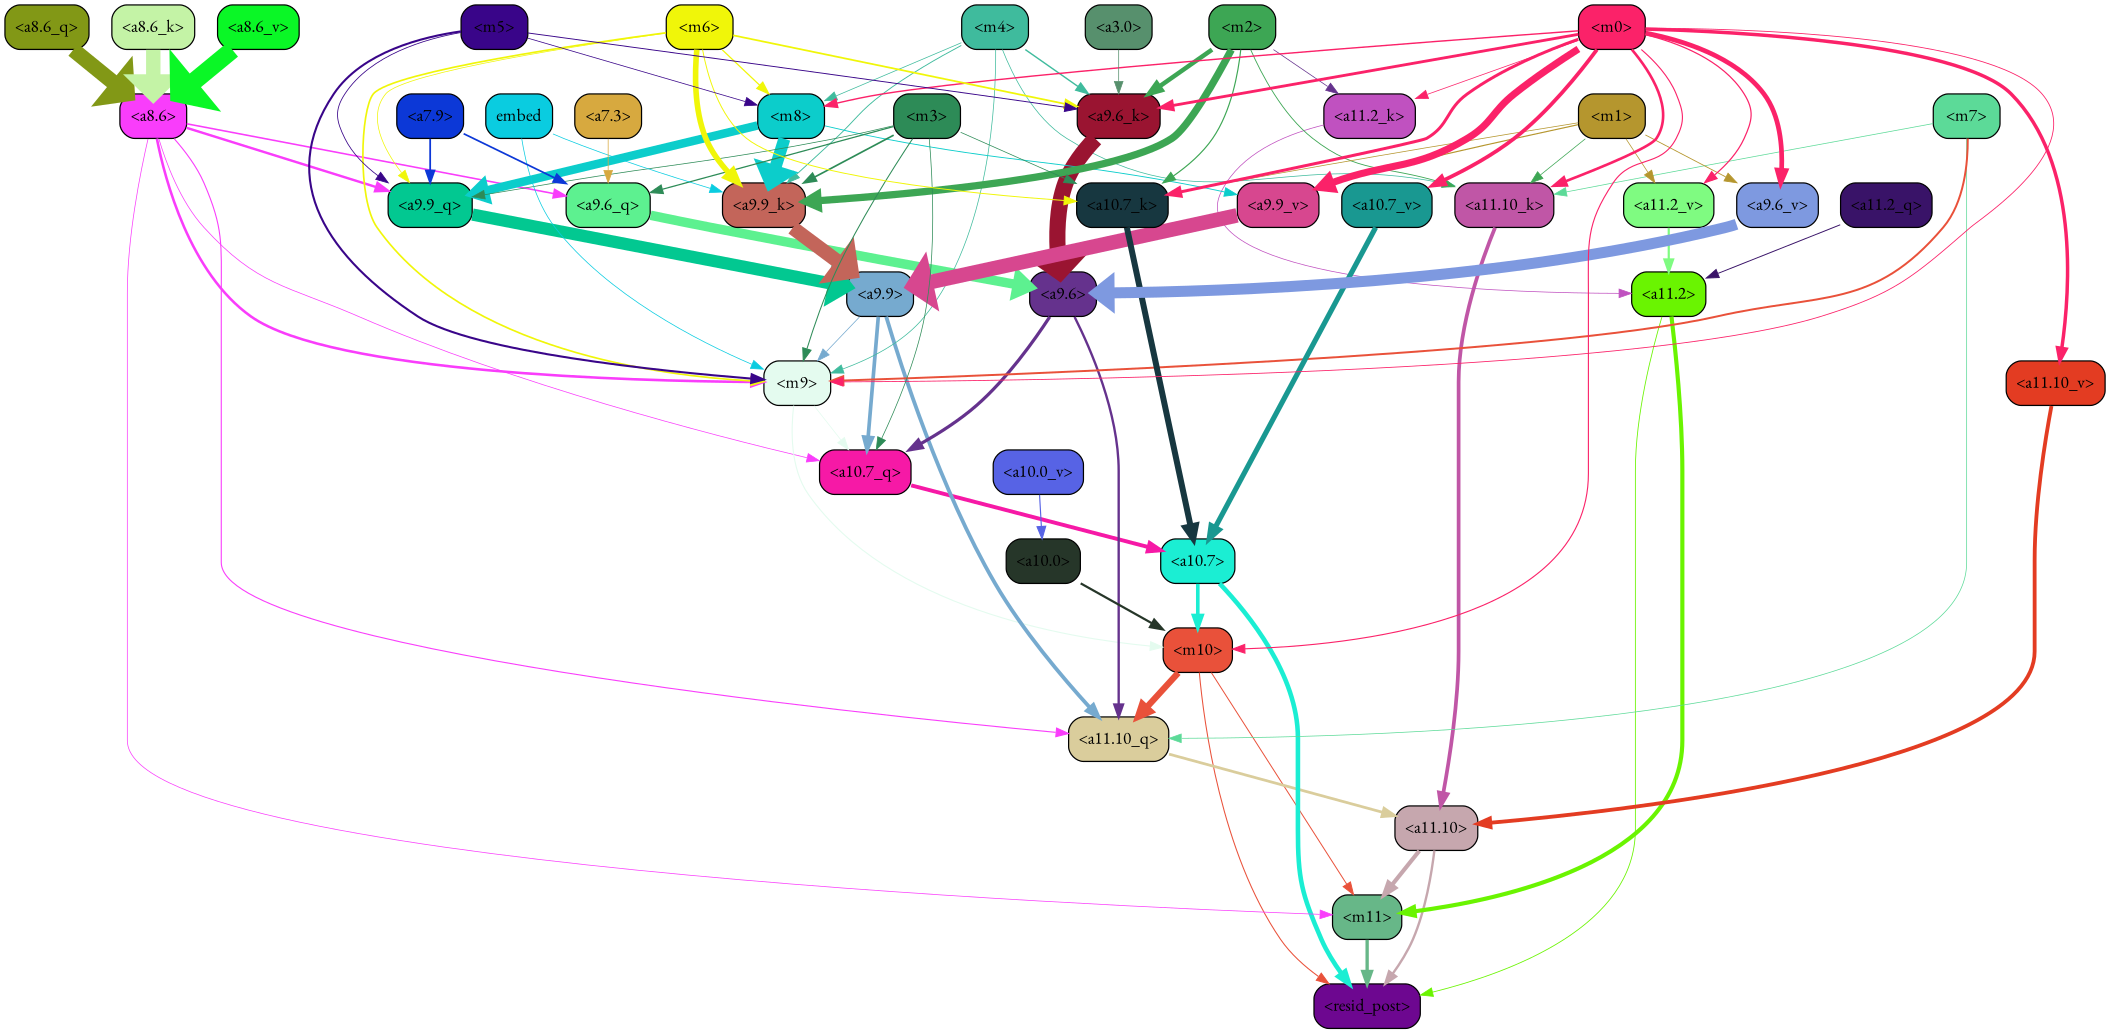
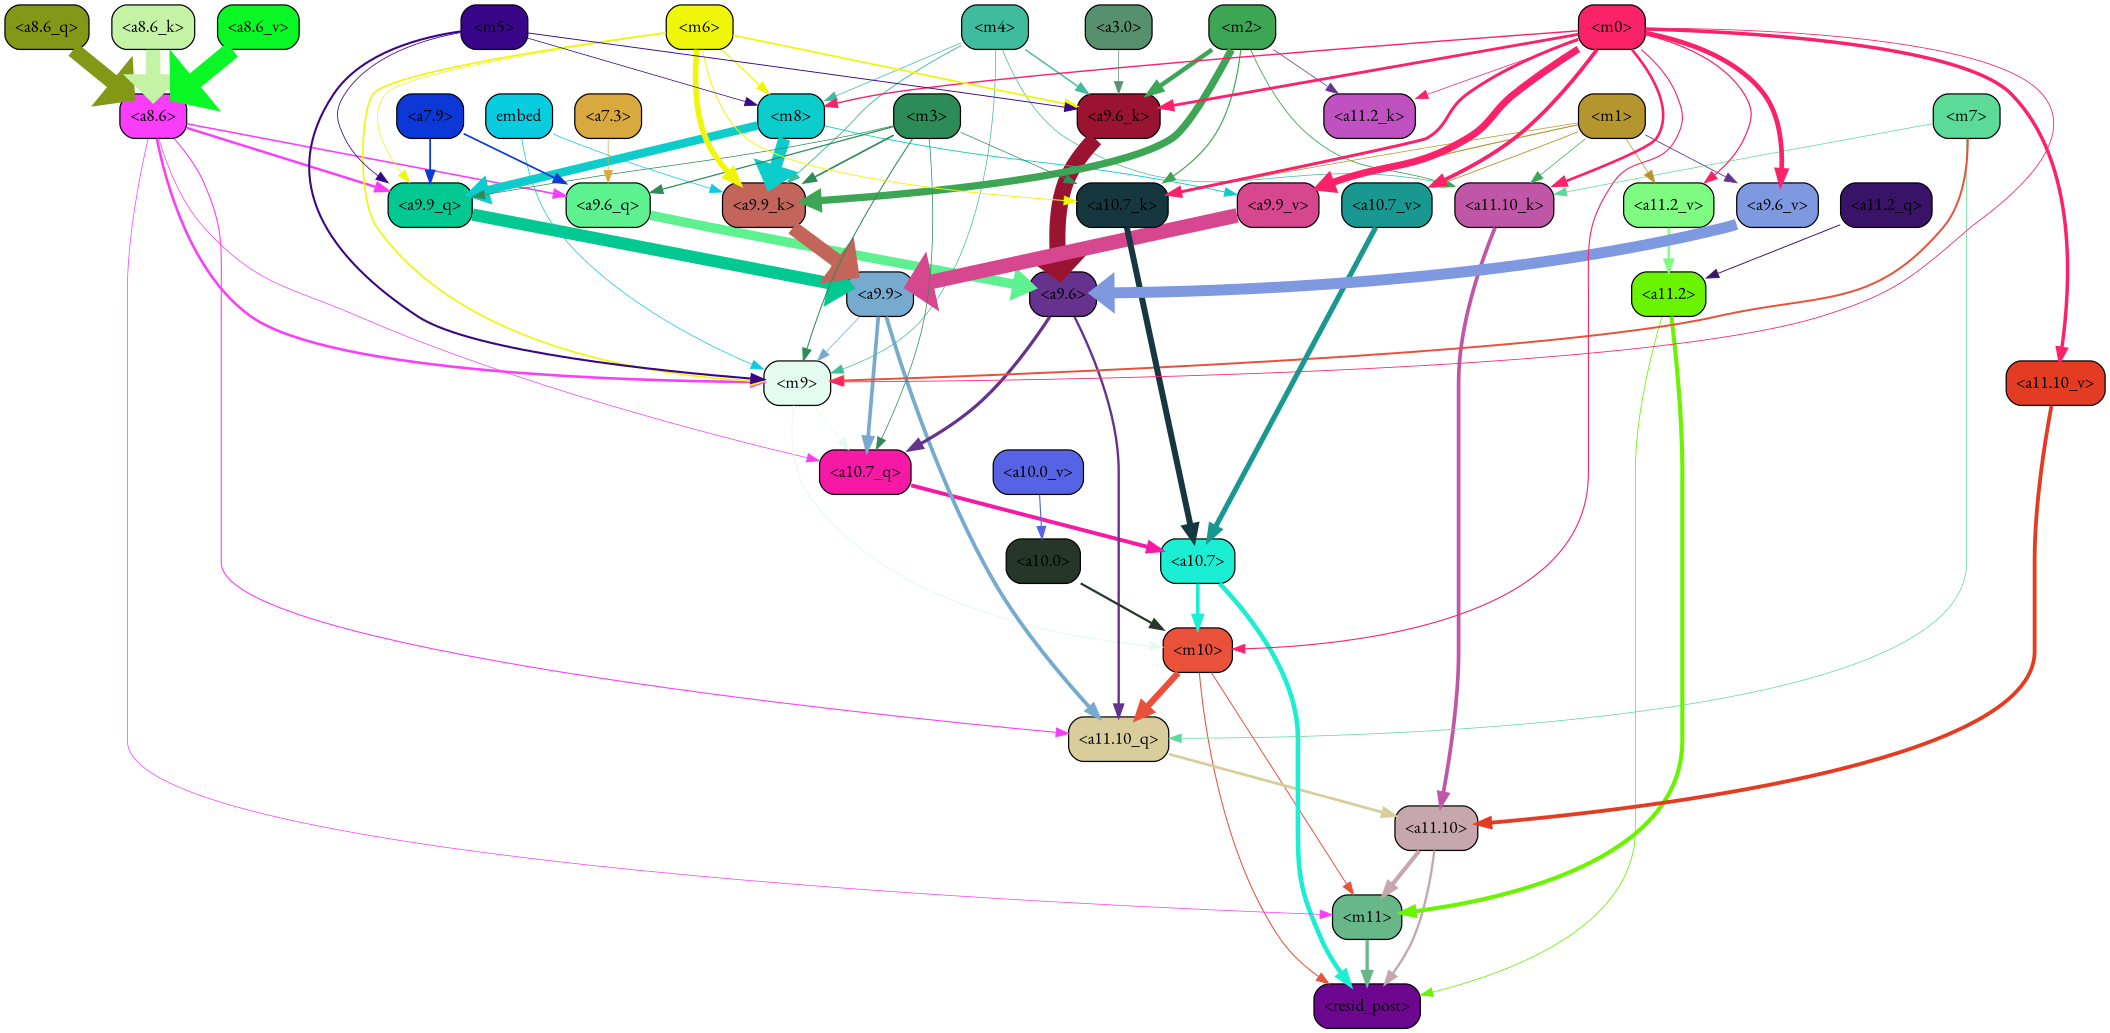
  strict digraph {
    fontname="EB Garamond"
    splines=true
    node [color=black fontname="EB Garamond" shape=box style="filled, rounded"]
    edge [color="#fb2269" fontname="EB Garamond" penwidth=0.6]
    "<m11>" [fillcolor="#67b788"]
    "<resid_post>" [fillcolor="#6d0790"]
    "<a11.10>" [fillcolor="#c6a7ae"]
    "<a11.2>" [fillcolor="#6af401"]
    "<m10>" [fillcolor="#e9513a"]
    "<a11.10_q>" [fillcolor="#dacd9c"]
    "<a10.7>" [fillcolor="#1beed3"]
    "<a8.6>" [fillcolor="#f93dfb"]
    "<m9>" [fillcolor="#e4fbef"]
    "<a10.7_q>" [fillcolor="#f619a6"]
    "<a9.9_q>" [fillcolor="#02c891"]
    "<a9.6_q>" [fillcolor="#5df190"]
    "<a9.9>" [fillcolor="#76aacf"]
    "<a9.6>" [fillcolor="#65328d"]
    "<a11.2_q>" [fillcolor="#391368"]
    "<a11.10_k>" [fillcolor="#c056a6"]
    "<a11.2_k>" [fillcolor="#c051c0"]
    "<a11.10_v>" [fillcolor="#e33c22"]
    "<a11.2_v>" [fillcolor="#7ffb81"]
    "<m7>" [fillcolor="#5cda98"]
    "<m4>" [fillcolor="#3fbb9d"]
    "<a9.9_k>" [fillcolor="#c3655a"]
    "<a9.6_k>" [fillcolor="#9a1431"]
    "<m8>" [fillcolor="#0ccdcb"]
    "<a9.9_v>" [fillcolor="#d7478f"]
    "<m2>" [fillcolor="#3da654"]
    "<a10.7_k>" [fillcolor="#173740"]
    "<m1>" [fillcolor="#b5962e"]
    "<a10.7_v>" [fillcolor="#199891"]
    "<a9.6_v>" [fillcolor="#7e99e0"]
    "<m0>" [fillcolor="#fb2269"]
    "<a10.0>" [fillcolor="#263629"]
    "<a10.0_v>" [fillcolor="#5763e5"]
    "<m3>" [fillcolor="#2d8b57"]
    "<m6>" [fillcolor="#f0f609"]
    "<m5>" [fillcolor="#390589"]
    embed [fillcolor="#0acce0"]
    "<a7.9>" [fillcolor="#0c38d7"]
    "<a7.3>" [fillcolor="#d7a93f"]
    "<a3.0>" [fillcolor="#57906d"]
    "<a8.6_q>" [fillcolor="#829816"]
    "<a8.6_k>" [fillcolor="#c4f3a6"]
    "<a8.6_v>" [fillcolor="#0af726"]
    "<m11>" -> "<resid_post>" [color="#67b788" penwidth=2.702841281890869]
    "<a11.10>" -> "<m11>" [color="#c6a7ae" penwidth=3.3565988540649414]
    "<a11.10>" -> "<resid_post>" [color="#c6a7ae" penwidth=1.9347846508026123]
    "<a11.2>" -> "<m11>" [color="#6af401" penwidth=3.357710838317871]
    "<a11.2>" -> "<resid_post>" [color="#6af401" penwidth=0.6756799221038818]
    "<m10>" -> "<m11>" [color="#e9513a" penwidth=0.7995781898498535]
    "<m10>" -> "<resid_post>" [color="#e9513a" penwidth=0.84842848777771]
    "<m10>" -> "<a11.10_q>" [color="#e9513a" penwidth=5.131217956542969]
    "<a11.10_q>" -> "<a11.10>" [color="#dacd9c" penwidth=2.230653762817383]
    "<a10.7>" -> "<resid_post>" [color="#1beed3" penwidth=3.701959013938904]
    "<a10.7>" -> "<m10>" [color="#1beed3" penwidth=2.9233598709106445]
    "<a8.6>" -> "<m11>" [color="#f93dfb"]
    "<a8.6>" -> "<a11.10_q>" [color="#f93dfb" penwidth=0.8920164108276367]
    "<a8.6>" -> "<m9>" [color="#f93dfb" penwidth=2.0895538330078125]
    "<a8.6>" -> "<a10.7_q>" [color="#f93dfb"]
    "<a8.6>" -> "<a9.9_q>" [color="#f93dfb" penwidth=1.9669651985168457]
    "<a8.6>" -> "<a9.6_q>" [color="#f93dfb" penwidth=1.2784099578857422]
    "<m9>" -> "<m10>" [color="#e4fbef" penwidth=0.8976783752441406]
    "<m9>" -> "<a10.7_q>" [color="#e4fbef"]
    "<a10.7_q>" -> "<a10.7>" [color="#f619a6" penwidth=3.1667375564575195]
    "<a9.9_q>" -> "<a9.9>" [color="#02c891" penwidth=9.939762115478516]
    "<a9.6_q>" -> "<a9.6>" [color="#5df190" penwidth=7.661715507507324]
    "<a9.9>" -> "<a11.10_q>" [color="#76aacf" penwidth=3.086172103881836]
    "<a9.9>" -> "<m9>" [color="#76aacf"]
    "<a9.9>" -> "<a10.7_q>" [color="#76aacf" penwidth=2.9829912185668945]
    "<a9.6>" -> "<a11.10_q>" [color="#65328d" penwidth=1.9188203811645508]
    "<a9.6>" -> "<a10.7_q>" [color="#65328d" penwidth=2.6223926544189453]
    "<a11.2_q>" -> "<a11.2>" [color="#391368" penwidth=0.7805061340332031]
    "<a11.10_k>" -> "<a11.10>" [color="#c056a6" penwidth=3.010073661804199]
-   "<a11.2_k>" -> "<a11.2>" [color="#c051c0"]
    "<a11.10_v>" -> "<a11.10>" [color="#e33c22" penwidth=3.0961761474609375]
    "<a11.2_v>" -> "<a11.2>" [color="#7ffb81" penwidth=1.7951231002807617]
    "<m7>" -> "<a11.10_q>" [color="#5cda98"]
    "<m7>" -> "<m9>" [color="#e9513a" penwidth=1.602376937866211]
    "<m7>" -> "<a11.10_k>" [color="#5cda98"]
    "<m4>" -> "<m9>" [color="#3fbb9d"]
    "<m4>" -> "<a11.10_k>" [color="#3fbb9d"]
    "<m4>" -> "<a9.9_k>" [color="#3fbb9d" penwidth=0.7440586090087891]
    "<m4>" -> "<a9.6_k>" [color="#3fbb9d" penwidth=1.1381549835205078]
    "<m4>" -> "<m8>" [color="#3fbb9d"]
    "<a9.9_k>" -> "<a9.9>" [color="#c3655a" penwidth=11.399191856384277]
    "<a9.6_k>" -> "<a9.6>" [color="#9a1431" penwidth=13.081165313720703]
    "<m8>" -> "<a9.9_q>" [color="#0ccdcb" penwidth=6.900845050811768]
    "<m8>" -> "<a9.9_k>" [color="#0ccdcb" penwidth=9.720273971557617]
    "<m8>" -> "<a9.9_v>" [color="#0ccdcb" penwidth=0.7325820922851562]
    "<a9.9_v>" -> "<a9.9>" [color="#d7478f" penwidth=11.790493965148926]
    "<m2>" -> "<a11.10_k>" [color="#3da654" penwidth=0.7053709030151367]
    "<m2>" -> "<a11.2_k>" [color="#65328d"]
    "<m2>" -> "<a9.9_k>" [color="#3da654" penwidth=5.899354457855225]
    "<m2>" -> "<a9.6_k>" [color="#3da654" penwidth=3.641721725463867]
    "<m2>" -> "<a10.7_k>" [color="#3da654" penwidth=0.9458351135253906]
    "<a10.7_k>" -> "<a10.7>" [color="#173740" penwidth=4.86921501159668]
    "<m1>" -> "<a11.10_k>" [color="#3da654"]
    "<m1>" -> "<a11.2_v>" [color="#b5962e"]
    "<m1>" -> "<a9.9_v>" [color="#b5962e" penwidth=0.9372577667236328]
    "<m1>" -> "<a10.7_k>" [color="#b5962e"]
-   "<m1>" -> "<a9.6_v>" [color="#b5962e" penwidth=0.6895580291748047]
+   "<m1>" -> "<a10.7_v>" [color="#b5962e" penwidth=0.7276821136474609]
+   "<m1>" -> "<a9.6_v>" [color="#65328d" penwidth=0.6895580291748047]
    "<a10.7_v>" -> "<a10.7>" [color="#199891" penwidth=4.189113616943359]
    "<a9.6_v>" -> "<a9.6>" [color="#7e99e0" penwidth=8.907938003540039]
    "<m0>" -> "<m10>" [penwidth=0.9029474258422852]
    "<m0>" -> "<m9>" [penwidth=0.6837482452392578]
    "<m0>" -> "<a11.10_k>" [penwidth=2.144052505493164]
    "<m0>" -> "<a11.2_k>" [penwidth=0.6134786605834961]
    "<m0>" -> "<a11.10_v>" [penwidth=2.813839912414551]
    "<m0>" -> "<a11.2_v>" [penwidth=0.9900531768798828]
    "<m0>" -> "<a9.6_k>" [penwidth=2.3033218383789062]
    "<m0>" -> "<m8>" [penwidth=1.1439266204833984]
    "<m0>" -> "<a9.9_v>" [penwidth=5.749459266662598]
    "<m0>" -> "<a10.7_k>" [penwidth=2.4311294555664062]
    "<m0>" -> "<a10.7_v>" [penwidth=3.061185836791992]
    "<m0>" -> "<a9.6_v>" [penwidth=3.8124656677246094]
    "<a10.0>" -> "<m10>" [color="#263629" penwidth=1.7953290939331055]
    "<a10.0_v>" -> "<a10.0>" [color="#5763e5" penwidth=0.9297943115234375]
    "<m3>" -> "<m9>" [color="#2d8b57" penwidth=0.8340511322021484]
    "<m3>" -> "<a10.7_q>" [color="#2d8b57"]
    "<m3>" -> "<a9.9_q>" [color="#2d8b57"]
    "<m3>" -> "<a9.6_q>" [color="#2d8b57" penwidth=1.023146629333496]
    "<m3>" -> "<a9.9_k>" [color="#2d8b57" penwidth=1.3686113357543945]
    "<m3>" -> "<a10.7_k>" [color="#2d8b57"]
    "<m6>" -> "<m9>" [color="#f0f609" penwidth=1.3627052307128906]
    "<m6>" -> "<a9.9_q>" [color="#f0f609"]
    "<m6>" -> "<a9.9_k>" [color="#f0f609" penwidth=4.531258583068848]
    "<m6>" -> "<a9.6_k>" [color="#f0f609" penwidth=1.4181280136108398]
    "<m6>" -> "<m8>" [color="#f0f609" penwidth=1.0155630111694336]
    "<m6>" -> "<a10.7_k>" [color="#f0f609" penwidth=0.7860317230224609]
    "<m5>" -> "<m9>" [color="#390589" penwidth=1.681243896484375]
    "<m5>" -> "<a9.9_q>" [color="#390589" penwidth=0.6613569259643555]
    "<m5>" -> "<a9.6_k>" [color="#390589" penwidth=0.758631706237793]
    "<m5>" -> "<m8>" [color="#390589" penwidth=0.6134414672851562]
    embed -> "<m9>" [color="#0acce0"]
    embed -> "<a9.9_k>" [color="#0acce0"]
    "<a7.9>" -> "<a9.9_q>" [color="#0c38d7" penwidth=1.4397644996643066]
    "<a7.9>" -> "<a9.6_q>" [color="#0c38d7" penwidth=1.3931035995483398]
    "<a7.3>" -> "<a9.6_q>" [color="#d7a93f"]
    "<a3.0>" -> "<a9.6_k>" [color="#57906d"]
    "<a8.6_q>" -> "<a8.6>" [color="#829816" penwidth=12.358373165130615]
    "<a8.6_k>" -> "<a8.6>" [color="#c4f3a6" penwidth=11.655789375305176]
    "<a8.6_v>" -> "<a8.6>" [color="#0af726" penwidth=14.296124935150146]
  }
